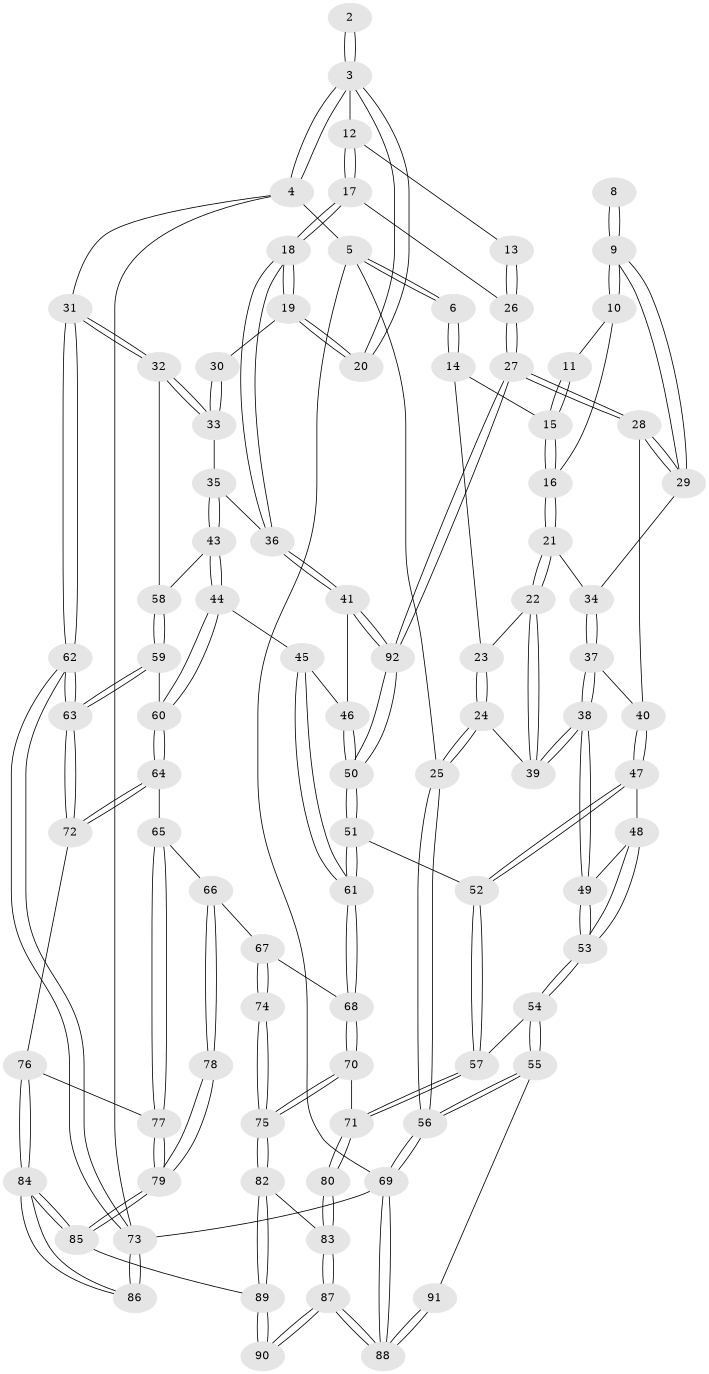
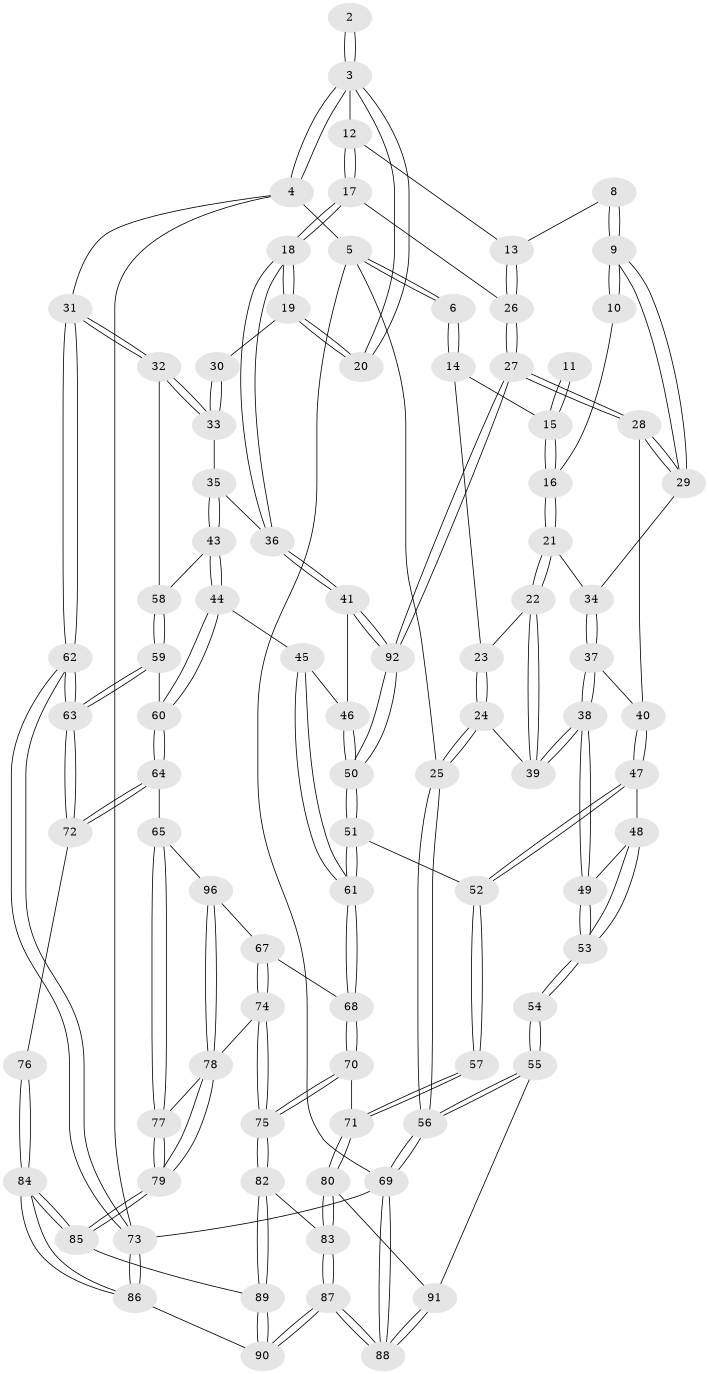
  graph {
    node [color=gray90 style=filled]
    2
    3
    8
    9
    13
    12
    4
    20
    17
    5
    31
    73
    6
    25
    69
    32
    62
    86
    14
    56
    88
    15
    23
    11
    10
    29
    26
    16
    34
    21
    18
    27
    24
    22
    19
    36
    30
    41
    33
    39
    37
    28
    n43 [label=92]
    40
    50
    47
    35
    58
    63
    59
    43
    38
    44
    46
    49
    53
    48
    52
    51
    45
    60
    61
    64
    68
    57
    54
    71
    55
    n69 [label=91]
    80
    72
    65
    70
    76
-   66
+   66 [label=96]
    77
    67
    78
    79
    74
    75
    82
    83
    84
    90
    89
    85
    87
    2 -- 3
    2 -- 3
    3 -- 12
    3 -- 4
    3 -- 4
    3 -- 20
    3 -- 20
    8 -- 9
    8 -- 9
+   8 -- 13
    9 -- 10
    9 -- 10
    9 -- 29
    9 -- 29
    13 -- 26
    13 -- 26
    12 -- 13
    12 -- 17
    12 -- 17
    4 -- 5
    4 -- 31
    4 -- 73
    17 -- 26
    17 -- 18
    17 -- 18
    5 -- 6
    5 -- 6
    5 -- 25
    5 -- 69
    31 -- 32
    31 -- 32
    31 -- 62
    31 -- 62
    73 -- 86
    73 -- 86
    6 -- 14
    6 -- 14
    25 -- 56
    25 -- 56
    69 -- 73
    69 -- 88
    69 -- 88
    32 -- 33
    32 -- 33
    32 -- 58
    62 -- 73
    62 -- 73
    62 -- 63
    62 -- 63
+   86 -- 90
    14 -- 15
    14 -- 23
    56 -- 69
    56 -- 69
    15 -- 16
    15 -- 16
    23 -- 24
    23 -- 24
    11 -- 15
    11 -- 15
-   10 -- 11
    10 -- 16
    29 -- 34
    26 -- 27
    26 -- 27
    16 -- 21
    16 -- 21
    34 -- 37
    34 -- 37
    21 -- 34
    21 -- 22
    21 -- 22
    18 -- 19
    18 -- 19
    18 -- 36
    18 -- 36
    27 -- 28
    27 -- 28
    27 -- n43
    27 -- n43
    24 -- 25
    24 -- 25
    24 -- 39
    22 -- 23
    22 -- 39
    22 -- 39
    19 -- 20
    19 -- 20
    19 -- 30
    36 -- 41
    36 -- 41
    30 -- 33
    30 -- 33
    41 -- n43
    41 -- n43
    41 -- 46
    33 -- 35
    37 -- 40
    37 -- 38
    37 -- 38
    28 -- 29
    28 -- 29
    28 -- 40
    n43 -- 50
    n43 -- 50
    40 -- 47
    40 -- 47
    50 -- 51
    50 -- 51
    47 -- 48
    47 -- 52
    47 -- 52
    35 -- 36
    35 -- 43
    35 -- 43
    58 -- 59
    58 -- 59
    63 -- 72
    63 -- 72
    59 -- 63
    59 -- 63
    59 -- 60
    43 -- 58
    43 -- 44
    43 -- 44
    38 -- 39
    38 -- 39
    38 -- 49
    38 -- 49
    44 -- 45
    44 -- 60
    44 -- 60
    46 -- 50
    46 -- 50
    49 -- 53
    49 -- 53
    53 -- 54
    53 -- 54
    48 -- 49
    48 -- 53
    48 -- 53
    52 -- 57
    52 -- 57
    51 -- 52
    51 -- 61
    51 -- 61
    45 -- 46
    45 -- 61
    45 -- 61
    60 -- 64
    60 -- 64
    61 -- 68
    61 -- 68
    64 -- 72
    64 -- 72
    64 -- 65
    68 -- 70
    68 -- 70
    57 -- 71
    57 -- 71
-   54 -- 57
    54 -- 55
    54 -- 55
    71 -- 80
    71 -- 80
    55 -- 56
    55 -- 56
    55 -- n69
    n69 -- 88
    n69 -- 88
+   80 -- n69
    80 -- 83
    80 -- 83
    72 -- 76
    65 -- 66
    65 -- 77
    65 -- 77
    70 -- 71
    70 -- 75
    70 -- 75
-   76 -- 77
+   78 -- 77
    76 -- 84
    76 -- 84
    66 -- 67
    66 -- 78
    66 -- 78
    77 -- 79
    77 -- 79
    67 -- 68
    67 -- 74
    67 -- 74
    78 -- 79
    78 -- 79
    79 -- 85
    79 -- 85
+   74 -- 78
    74 -- 75
    74 -- 75
    75 -- 82
    75 -- 82
    82 -- 83
    82 -- 89
    82 -- 89
    83 -- 87
    83 -- 87
    84 -- 86
    84 -- 86
    84 -- 85
    84 -- 85
    89 -- 90
    89 -- 90
    85 -- 89
    87 -- 88
    87 -- 88
    87 -- 90
    87 -- 90
  }
